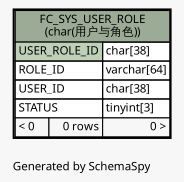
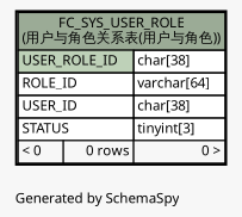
  digraph {
    bgcolor="#f7f7f7"
    fontname="Microsoft YaHei"
    fontsize=11
    label="\nGenerated by SchemaSpy"
    labeljust=l
    nodesep=0.18
    rankdir=RL
    ranksep=0.46
-   n1 [fontname="Microsoft YaHei" fontsize=11 label=<     <TABLE BORDER="2" CELLBORDER="1" CELLSPACING="0" BGCOLOR="#ffffff">       <TR><TD COLSPAN="3" BGCOLOR="#9bab96" ALIGN="CENTER">FC_SYS_USER_ROLE<br/>(char(用户与角色))</TD></TR>       <TR><TD PORT="USER_ROLE_ID" COLSPAN="2" BGCOLOR="#bed1b8" ALIGN="LEFT">USER_ROLE_ID</TD><TD PORT="USER_ROLE_ID.type" ALIGN="LEFT">char[38]</TD></TR>       <TR><TD PORT="ROLE_ID" COLSPAN="2" ALIGN="LEFT">ROLE_ID</TD><TD PORT="ROLE_ID.type" ALIGN="LEFT">varchar[64]</TD></TR>       <TR><TD PORT="USER_ID" COLSPAN="2" ALIGN="LEFT">USER_ID</TD><TD PORT="USER_ID.type" ALIGN="LEFT">char[38]</TD></TR>       <TR><TD PORT="STATUS" COLSPAN="2" ALIGN="LEFT">STATUS</TD><TD PORT="STATUS.type" ALIGN="LEFT">tinyint[3]</TD></TR>       <TR><TD ALIGN="LEFT" BGCOLOR="#f7f7f7">&lt; 0</TD><TD ALIGN="RIGHT" BGCOLOR="#f7f7f7">0 rows</TD><TD ALIGN="RIGHT" BGCOLOR="#f7f7f7">0 &gt;</TD></TR>     </TABLE>> shape=plaintext]
+   n1 [fontname="Microsoft YaHei" fontsize=11 label=<     <TABLE BORDER="2" CELLBORDER="1" CELLSPACING="0" BGCOLOR="#ffffff">       <TR><TD COLSPAN="3" BGCOLOR="#9bab96" ALIGN="CENTER">FC_SYS_USER_ROLE<br/>(用户与角色关系表(用户与角色))</TD></TR>       <TR><TD PORT="USER_ROLE_ID" COLSPAN="2" BGCOLOR="#bed1b8" ALIGN="LEFT">USER_ROLE_ID</TD><TD PORT="USER_ROLE_ID.type" ALIGN="LEFT">char[38]</TD></TR>       <TR><TD PORT="ROLE_ID" COLSPAN="2" ALIGN="LEFT">ROLE_ID</TD><TD PORT="ROLE_ID.type" ALIGN="LEFT">varchar[64]</TD></TR>       <TR><TD PORT="USER_ID" COLSPAN="2" ALIGN="LEFT">USER_ID</TD><TD PORT="USER_ID.type" ALIGN="LEFT">char[38]</TD></TR>       <TR><TD PORT="STATUS" COLSPAN="2" ALIGN="LEFT">STATUS</TD><TD PORT="STATUS.type" ALIGN="LEFT">tinyint[3]</TD></TR>       <TR><TD ALIGN="LEFT" BGCOLOR="#f7f7f7">&lt; 0</TD><TD ALIGN="RIGHT" BGCOLOR="#f7f7f7">0 rows</TD><TD ALIGN="RIGHT" BGCOLOR="#f7f7f7">0 &gt;</TD></TR>     </TABLE>> shape=plaintext]
  }
